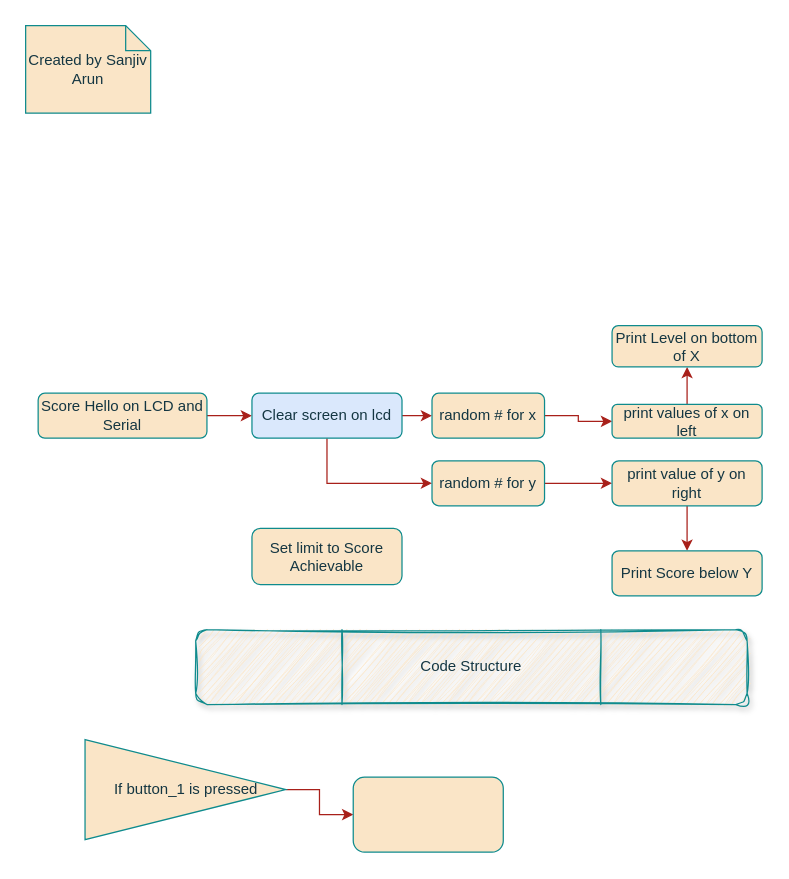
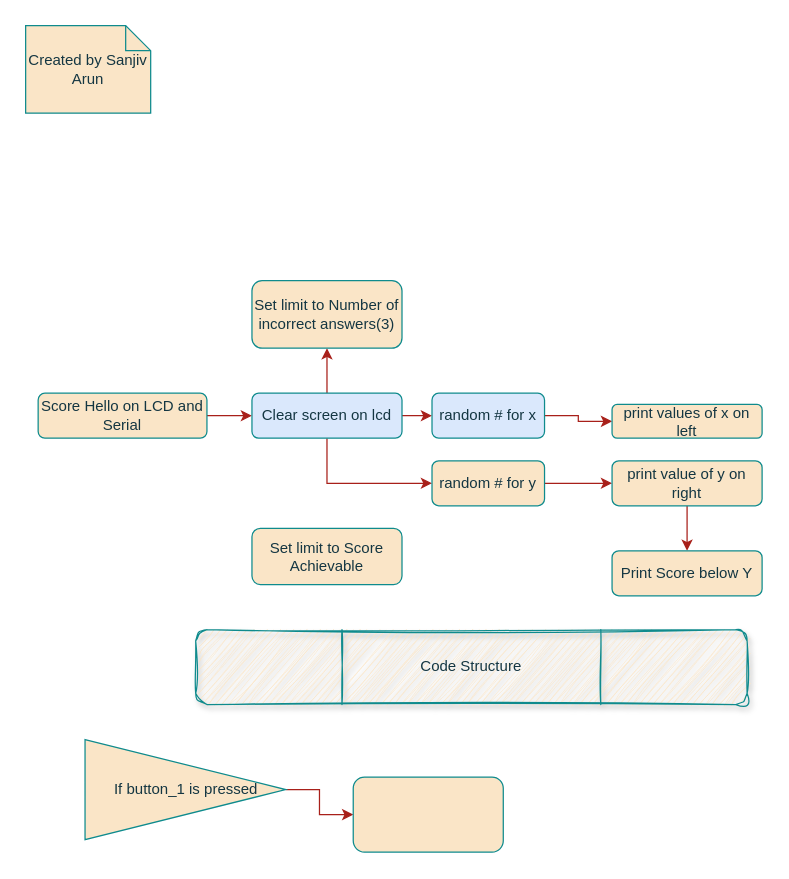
  <mxCell id="0" />
  <mxCell id="1" parent="0" />
  <mxCell id="2" value="Created by Sanjiv Arun" style="shape=note;size=20;whiteSpace=wrap;html=1;labelBackgroundColor=none;fillColor=#FAE5C7;strokeColor=#0F8B8D;fontColor=#143642;" parent="1" vertex="1"><mxGeometry x="20" y="20" width="100" height="70" as="geometry" /></mxCell>
  <mxCell id="3" style="edgeStyle=orthogonalEdgeStyle;rounded=0;orthogonalLoop=1;jettySize=auto;html=1;strokeColor=#A8201A;fontColor=#143642;fillColor=#FAE5C7;" edge="1" parent="1" source="4" target="8"><mxGeometry relative="1" as="geometry" /></mxCell>
  <mxCell id="4" value="Score Hello on LCD and Serial" style="rounded=1;whiteSpace=wrap;html=1;strokeColor=#0F8B8D;fontColor=#143642;fillColor=#FAE5C7;" vertex="1" parent="1"><mxGeometry y="314" width="135" height="36" as="geometry" x="30" /></mxCell>
  <mxCell id="5" value="" style="edgeStyle=orthogonalEdgeStyle;rounded=0;orthogonalLoop=1;jettySize=auto;html=1;strokeColor=#A8201A;fontColor=#143642;fillColor=#FAE5C7;exitX=1;exitY=0.5;exitDx=0;exitDy=0;" edge="1" parent="1" source="8" target="10"><mxGeometry relative="1" as="geometry" /></mxCell>
  <mxCell id="6" style="edgeStyle=orthogonalEdgeStyle;rounded=0;orthogonalLoop=1;jettySize=auto;html=1;entryX=0;entryY=0.5;entryDx=0;entryDy=0;strokeColor=#A8201A;fontColor=#143642;fillColor=#FAE5C7;" edge="1" parent="1" source="8" target="12"><mxGeometry relative="1" as="geometry"><Array as="points"><mxPoint x="261" y="386" /></Array></mxGeometry></mxCell>
+ <mxCell id="7" value="" style="edgeStyle=orthogonalEdgeStyle;rounded=0;orthogonalLoop=1;jettySize=auto;html=1;strokeColor=#A8201A;fontColor=#143642;fillColor=#FAE5C7;" edge="1" parent="1" source="8" target="19"><mxGeometry relative="1" as="geometry" /></mxCell>
  <mxCell id="8" value="Clear screen on lcd" style="rounded=1;whiteSpace=wrap;html=1;strokeColor=#0F8B8D;fontColor=#143642;fillColor=#dae8fc;" vertex="1" parent="1"><mxGeometry x="201" y="314" width="120" height="36" as="geometry" /></mxCell>
  <mxCell id="9" style="edgeStyle=orthogonalEdgeStyle;rounded=0;orthogonalLoop=1;jettySize=auto;html=1;exitX=1;exitY=0.5;exitDx=0;exitDy=0;entryX=0;entryY=0.5;entryDx=0;entryDy=0;strokeColor=#A8201A;fontColor=#143642;fillColor=#FAE5C7;" edge="1" parent="1" source="10" target="14"><mxGeometry relative="1" as="geometry" /></mxCell>
- <mxCell id="10" value="random # for x" style="whiteSpace=wrap;html=1;fillColor=#FAE5C7;strokeColor=#0F8B8D;fontColor=#143642;rounded=1;" vertex="1" parent="1"><mxGeometry x="345" y="314" width="90" height="36" as="geometry" /></mxCell>
+ <mxCell id="10" value="random # for x" style="whiteSpace=wrap;html=1;fillColor=#dae8fc;strokeColor=#0F8B8D;fontColor=#143642;rounded=1;" vertex="1" parent="1"><mxGeometry x="345" y="314" width="90" height="36" as="geometry" /></mxCell>
  <mxCell id="11" value="" style="edgeStyle=orthogonalEdgeStyle;rounded=0;orthogonalLoop=1;jettySize=auto;html=1;strokeColor=#A8201A;fontColor=#143642;fillColor=#FAE5C7;" edge="1" parent="1" source="12"><mxGeometry relative="1" as="geometry"><mxPoint x="489" y="386" as="targetPoint" /></mxGeometry></mxCell>
  <mxCell id="12" value="random # for y" style="whiteSpace=wrap;html=1;fillColor=#FAE5C7;strokeColor=#0F8B8D;fontColor=#143642;rounded=1;" vertex="1" parent="1"><mxGeometry x="345" y="368" width="90" height="36" as="geometry" /></mxCell>
- <mxCell id="13" value="" style="edgeStyle=orthogonalEdgeStyle;rounded=0;orthogonalLoop=1;jettySize=auto;html=1;strokeColor=#A8201A;fontColor=#143642;fillColor=#FAE5C7;" edge="1" parent="1" source="14" target="18"><mxGeometry relative="1" as="geometry" /></mxCell>
  <mxCell id="14" value="print values of x on left" style="whiteSpace=wrap;html=1;fillColor=#FAE5C7;strokeColor=#0F8B8D;fontColor=#143642;rounded=1;" vertex="1" parent="1"><mxGeometry x="489" y="323" width="120" height="27" as="geometry" /></mxCell>
  <mxCell id="15" value="" style="edgeStyle=orthogonalEdgeStyle;rounded=0;orthogonalLoop=1;jettySize=auto;html=1;strokeColor=#A8201A;fontColor=#143642;fillColor=#FAE5C7;" edge="1" parent="1" source="16" target="17"><mxGeometry relative="1" as="geometry" /></mxCell>
  <mxCell id="16" value="print value of y on right" style="rounded=1;whiteSpace=wrap;html=1;strokeColor=#0F8B8D;fontColor=#143642;fillColor=#FAE5C7;" vertex="1" parent="1"><mxGeometry x="489" y="368" width="120" height="36" as="geometry" /></mxCell>
  <mxCell id="17" value="Print Score below Y" style="whiteSpace=wrap;html=1;fillColor=#FAE5C7;strokeColor=#0F8B8D;fontColor=#143642;rounded=1;" vertex="1" parent="1"><mxGeometry x="489" y="440" width="120" height="36" as="geometry" /></mxCell>
- <mxCell id="18" value="Print Level on bottom of X" style="whiteSpace=wrap;html=1;fillColor=#FAE5C7;strokeColor=#0F8B8D;fontColor=#143642;rounded=1;" vertex="1" parent="1"><mxGeometry x="489" y="260" width="120" height="33" as="geometry" /></mxCell>
+ <mxCell id="19" value="Set limit to Number of incorrect answers(3)" style="whiteSpace=wrap;html=1;fillColor=#FAE5C7;strokeColor=#0F8B8D;fontColor=#143642;rounded=1;" vertex="1" parent="1"><mxGeometry x="201" y="224" width="120" height="54" as="geometry" /></mxCell>
  <mxCell id="20" value="Set limit to Score Achievable" style="whiteSpace=wrap;html=1;fillColor=#FAE5C7;strokeColor=#0F8B8D;fontColor=#143642;rounded=1;" vertex="1" parent="1"><mxGeometry x="201" y="422" width="120" height="45" as="geometry" /></mxCell>
  <mxCell id="21" value="Code Structure" style="shape=process;whiteSpace=wrap;html=1;backgroundOutline=1;strokeColor=#0F8B8D;fontColor=#143642;fillColor=#FAE5C7;sketch=1;curveFitting=1;jiggle=2;shadow=1;rounded=1;size=0.265;glass=0;" vertex="1" parent="1"><mxGeometry x="156" y="503" width="441" height="60" as="geometry" /></mxCell>
  <mxCell id="22" style="edgeStyle=orthogonalEdgeStyle;rounded=0;orthogonalLoop=1;jettySize=auto;html=1;exitX=1;exitY=0.5;exitDx=0;exitDy=0;entryX=0;entryY=0.5;entryDx=0;entryDy=0;strokeColor=#A8201A;fontColor=#143642;fillColor=#FAE5C7;" edge="1" parent="1" source="23" target="24"><mxGeometry relative="1" as="geometry" /></mxCell>
  <mxCell id="23" value="If button_1 is pressed" style="triangle;whiteSpace=wrap;html=1;strokeColor=#0F8B8D;fontColor=#143642;fillColor=#FAE5C7;" vertex="1" parent="1"><mxGeometry x="67.5" y="591" width="160.5" height="80" as="geometry" /></mxCell>
  <mxCell id="24" value="" style="rounded=1;whiteSpace=wrap;html=1;strokeColor=#0F8B8D;fontColor=#143642;fillColor=#FAE5C7;" vertex="1" parent="1"><mxGeometry x="282" y="621" width="120" height="60" as="geometry" /></mxCell>
